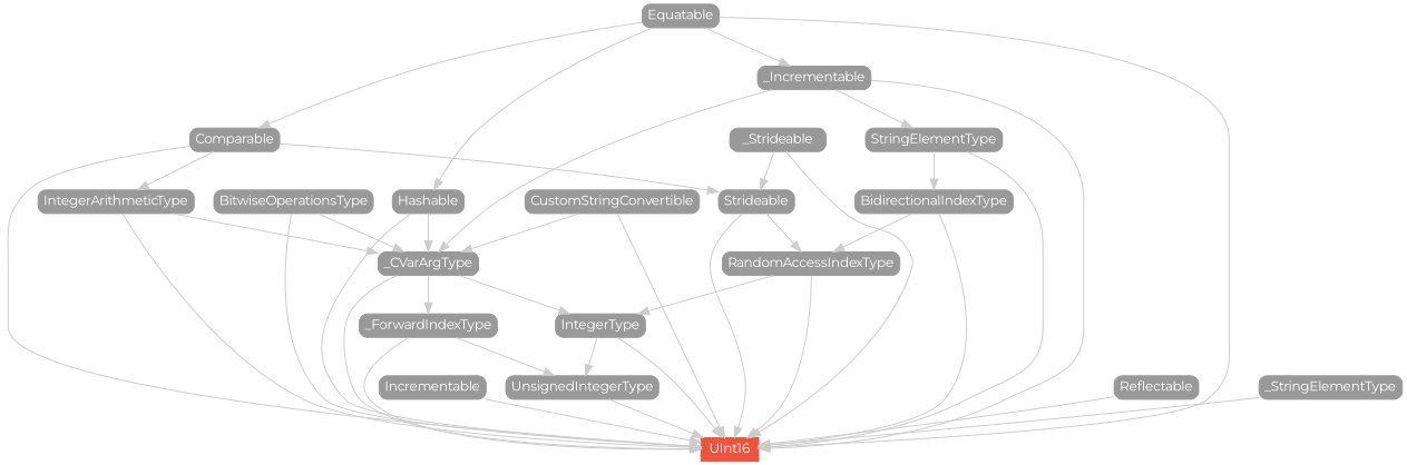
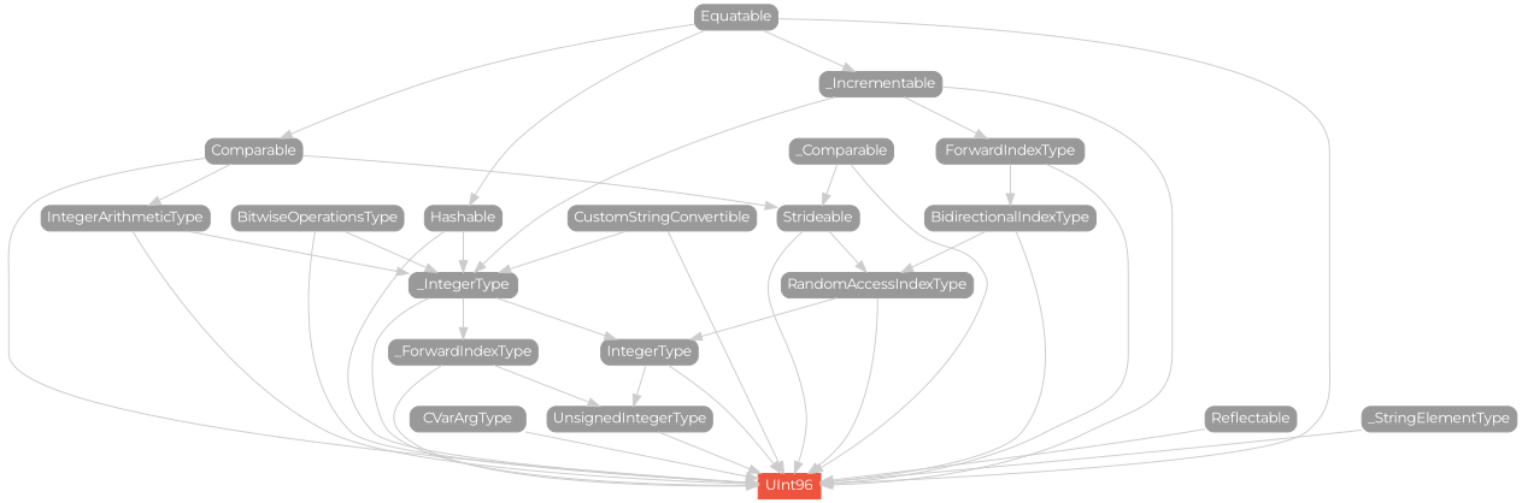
  strict digraph {
    fontname=Montserrat
    node [color="#999999" fillcolor="#999999" fontcolor=white fontname=Montserrat fontsize=12 margin="0.07,0.05" shape=box style="filled,rounded"]
    edge [color="#cccccc" fontname=Montserrat]
-   UInt16 [color="#ee543d" fillcolor="#ee543d" height=0.3 style=filled]
+   UInt16 [color="#ee543d" fillcolor="#ee543d" height=0.3 style=filled label=UInt96]
    BidirectionalIndexType [height=0.3]
    RandomAccessIndexType [height=0.3]
    IntegerType [height=0.3]
    BitwiseOperationsType [height=0.3]
-   _IntegerType [height=0.3 label=_CVarArgType]
+   _IntegerType [height=0.3]
    n7 [height=0.3 label=_ForwardIndexType]
-   CVarArgType [height=0.3 label=Incrementable]
+   CVarArgType [height=0.3]
    Comparable [height=0.3]
    IntegerArithmeticType [height=0.3]
    Strideable [height=0.3]
    CustomStringConvertible [height=0.3]
    Equatable [height=0.3]
    Hashable [height=0.3]
    _Incrementable [height=0.3]
-   ForwardIndexType [height=0.3 label=StringElementType]
+   ForwardIndexType [height=0.3]
    UnsignedIntegerType [height=0.3]
    Reflectable [height=0.3]
-   _Strideable [height=0.3]
+   _Strideable [height=0.3 label=_Comparable]
    _StringElementType [height=0.3]
    subgraph sub_1 {
      rank=max
      UInt16
    }
    BidirectionalIndexType -> UInt16
    BidirectionalIndexType -> RandomAccessIndexType
    RandomAccessIndexType -> UInt16
    RandomAccessIndexType -> IntegerType
    IntegerType -> UInt16
    IntegerType -> UnsignedIntegerType
    BitwiseOperationsType -> UInt16
    BitwiseOperationsType -> _IntegerType
    _IntegerType -> UInt16
    _IntegerType -> IntegerType
    _IntegerType -> n7
    n7 -> UInt16
    n7 -> UnsignedIntegerType
    CVarArgType -> UInt16
    Comparable -> UInt16
    Comparable -> IntegerArithmeticType
    Comparable -> Strideable
    IntegerArithmeticType -> UInt16
    IntegerArithmeticType -> _IntegerType
    Strideable -> UInt16
    Strideable -> RandomAccessIndexType
    CustomStringConvertible -> UInt16
    CustomStringConvertible -> _IntegerType
    Equatable -> UInt16
    Equatable -> Comparable
    Equatable -> Hashable
    Equatable -> _Incrementable
    Hashable -> UInt16
    Hashable -> _IntegerType
    _Incrementable -> UInt16
    _Incrementable -> _IntegerType
    _Incrementable -> ForwardIndexType
    ForwardIndexType -> UInt16
    ForwardIndexType -> BidirectionalIndexType
    UnsignedIntegerType -> UInt16
    Reflectable -> UInt16
    _Strideable -> UInt16
    _Strideable -> Strideable
    _StringElementType -> UInt16
  }
